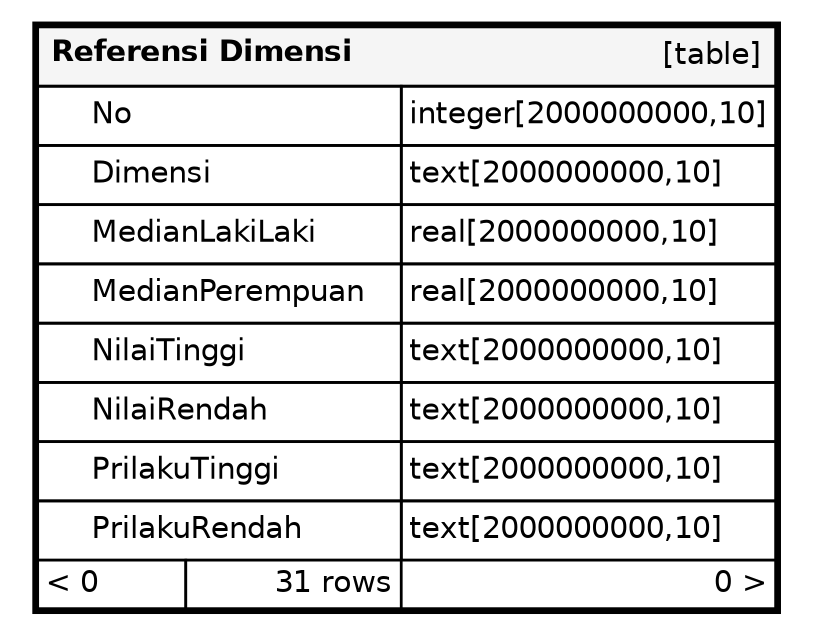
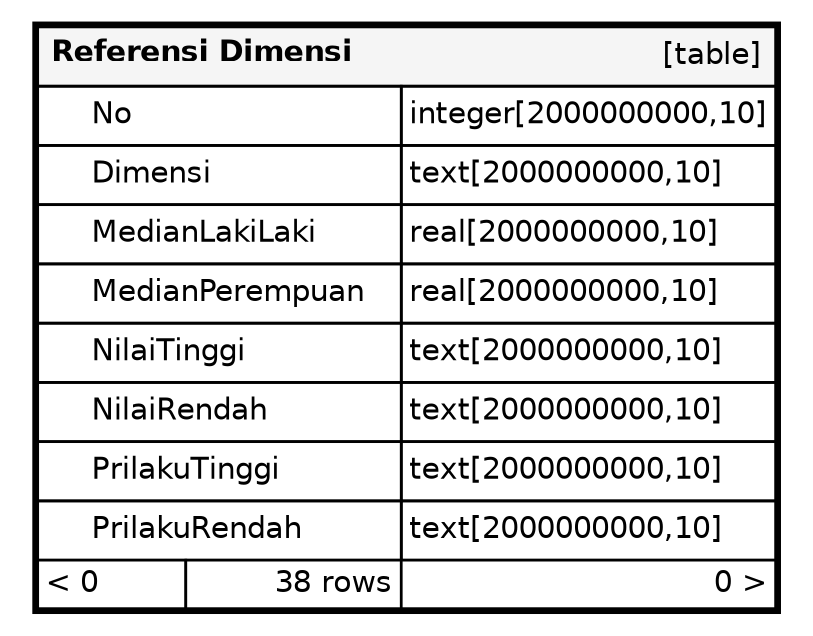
  digraph {
    bgcolor="#ffffff"
    fontname=Helvetica
    fontsize=11
    nodesep=0.18
    rankdir=RL
    ranksep=0.46
    ration=compress
-   n1 [fontname=Helvetica fontsize=11 label=<     <TABLE BORDER="2" CELLBORDER="1" CELLSPACING="0" BGCOLOR="#ffffff">       <TR><TD COLSPAN="4"  BGCOLOR="#f5f5f5"><TABLE BORDER="0" CELLSPACING="0"><TR><TD ALIGN="LEFT"><B>Referensi Dimensi</B></TD><TD ALIGN="RIGHT">[table]</TD></TR></TABLE></TD></TR>       <TR><TD PORT="No" COLSPAN="2" ALIGN="LEFT"><TABLE BORDER="0" CELLSPACING="0" ALIGN="LEFT"><TR ALIGN="LEFT"><TD ALIGN="LEFT" FIXEDSIZE="TRUE" WIDTH="15" HEIGHT="16"></TD><TD ALIGN="LEFT" FIXEDSIZE="TRUE" WIDTH="114" HEIGHT="16">No</TD></TR></TABLE></TD><TD PORT="No.type" ALIGN="LEFT">integer[2000000000,10]</TD></TR>       <TR><TD PORT="Dimensi" COLSPAN="2" ALIGN="LEFT"><TABLE BORDER="0" CELLSPACING="0" ALIGN="LEFT"><TR ALIGN="LEFT"><TD ALIGN="LEFT" FIXEDSIZE="TRUE" WIDTH="15" HEIGHT="16"></TD><TD ALIGN="LEFT" FIXEDSIZE="TRUE" WIDTH="114" HEIGHT="16">Dimensi</TD></TR></TABLE></TD><TD PORT="Dimensi.type" ALIGN="LEFT">text[2000000000,10]</TD></TR>       <TR><TD PORT="MedianLakiLaki" COLSPAN="2" ALIGN="LEFT"><TABLE BORDER="0" CELLSPACING="0" ALIGN="LEFT"><TR ALIGN="LEFT"><TD ALIGN="LEFT" FIXEDSIZE="TRUE" WIDTH="15" HEIGHT="16"></TD><TD ALIGN="LEFT" FIXEDSIZE="TRUE" WIDTH="114" HEIGHT="16">MedianLakiLaki</TD></TR></TABLE></TD><TD PORT="MedianLakiLaki.type" ALIGN="LEFT">real[2000000000,10]</TD></TR>       <TR><TD PORT="MedianPerempuan" COLSPAN="2" ALIGN="LEFT"><TABLE BORDER="0" CELLSPACING="0" ALIGN="LEFT"><TR ALIGN="LEFT"><TD ALIGN="LEFT" FIXEDSIZE="TRUE" WIDTH="15" HEIGHT="16"></TD><TD ALIGN="LEFT" FIXEDSIZE="TRUE" WIDTH="114" HEIGHT="16">MedianPerempuan</TD></TR></TABLE></TD><TD PORT="MedianPerempuan.type" ALIGN="LEFT">real[2000000000,10]</TD></TR>       <TR><TD PORT="NilaiTinggi" COLSPAN="2" ALIGN="LEFT"><TABLE BORDER="0" CELLSPACING="0" ALIGN="LEFT"><TR ALIGN="LEFT"><TD ALIGN="LEFT" FIXEDSIZE="TRUE" WIDTH="15" HEIGHT="16"></TD><TD ALIGN="LEFT" FIXEDSIZE="TRUE" WIDTH="114" HEIGHT="16">NilaiTinggi</TD></TR></TABLE></TD><TD PORT="NilaiTinggi.type" ALIGN="LEFT">text[2000000000,10]</TD></TR>       <TR><TD PORT="NilaiRendah" COLSPAN="2" ALIGN="LEFT"><TABLE BORDER="0" CELLSPACING="0" ALIGN="LEFT"><TR ALIGN="LEFT"><TD ALIGN="LEFT" FIXEDSIZE="TRUE" WIDTH="15" HEIGHT="16"></TD><TD ALIGN="LEFT" FIXEDSIZE="TRUE" WIDTH="114" HEIGHT="16">NilaiRendah</TD></TR></TABLE></TD><TD PORT="NilaiRendah.type" ALIGN="LEFT">text[2000000000,10]</TD></TR>       <TR><TD PORT="PrilakuTinggi" COLSPAN="2" ALIGN="LEFT"><TABLE BORDER="0" CELLSPACING="0" ALIGN="LEFT"><TR ALIGN="LEFT"><TD ALIGN="LEFT" FIXEDSIZE="TRUE" WIDTH="15" HEIGHT="16"></TD><TD ALIGN="LEFT" FIXEDSIZE="TRUE" WIDTH="114" HEIGHT="16">PrilakuTinggi</TD></TR></TABLE></TD><TD PORT="PrilakuTinggi.type" ALIGN="LEFT">text[2000000000,10]</TD></TR>       <TR><TD PORT="PrilakuRendah" COLSPAN="2" ALIGN="LEFT"><TABLE BORDER="0" CELLSPACING="0" ALIGN="LEFT"><TR ALIGN="LEFT"><TD ALIGN="LEFT" FIXEDSIZE="TRUE" WIDTH="15" HEIGHT="16"></TD><TD ALIGN="LEFT" FIXEDSIZE="TRUE" WIDTH="114" HEIGHT="16">PrilakuRendah</TD></TR></TABLE></TD><TD PORT="PrilakuRendah.type" ALIGN="LEFT">text[2000000000,10]</TD></TR>       <TR><TD ALIGN="LEFT" BGCOLOR="#ffffff">&lt; 0</TD><TD ALIGN="RIGHT" BGCOLOR="#ffffff">31 rows</TD><TD ALIGN="RIGHT" BGCOLOR="#ffffff">0 &gt;</TD></TR>     </TABLE>> shape=plaintext]
+   n1 [fontname=Helvetica fontsize=11 label=<     <TABLE BORDER="2" CELLBORDER="1" CELLSPACING="0" BGCOLOR="#ffffff">       <TR><TD COLSPAN="4"  BGCOLOR="#f5f5f5"><TABLE BORDER="0" CELLSPACING="0"><TR><TD ALIGN="LEFT"><B>Referensi Dimensi</B></TD><TD ALIGN="RIGHT">[table]</TD></TR></TABLE></TD></TR>       <TR><TD PORT="No" COLSPAN="2" ALIGN="LEFT"><TABLE BORDER="0" CELLSPACING="0" ALIGN="LEFT"><TR ALIGN="LEFT"><TD ALIGN="LEFT" FIXEDSIZE="TRUE" WIDTH="15" HEIGHT="16"></TD><TD ALIGN="LEFT" FIXEDSIZE="TRUE" WIDTH="114" HEIGHT="16">No</TD></TR></TABLE></TD><TD PORT="No.type" ALIGN="LEFT">integer[2000000000,10]</TD></TR>       <TR><TD PORT="Dimensi" COLSPAN="2" ALIGN="LEFT"><TABLE BORDER="0" CELLSPACING="0" ALIGN="LEFT"><TR ALIGN="LEFT"><TD ALIGN="LEFT" FIXEDSIZE="TRUE" WIDTH="15" HEIGHT="16"></TD><TD ALIGN="LEFT" FIXEDSIZE="TRUE" WIDTH="114" HEIGHT="16">Dimensi</TD></TR></TABLE></TD><TD PORT="Dimensi.type" ALIGN="LEFT">text[2000000000,10]</TD></TR>       <TR><TD PORT="MedianLakiLaki" COLSPAN="2" ALIGN="LEFT"><TABLE BORDER="0" CELLSPACING="0" ALIGN="LEFT"><TR ALIGN="LEFT"><TD ALIGN="LEFT" FIXEDSIZE="TRUE" WIDTH="15" HEIGHT="16"></TD><TD ALIGN="LEFT" FIXEDSIZE="TRUE" WIDTH="114" HEIGHT="16">MedianLakiLaki</TD></TR></TABLE></TD><TD PORT="MedianLakiLaki.type" ALIGN="LEFT">real[2000000000,10]</TD></TR>       <TR><TD PORT="MedianPerempuan" COLSPAN="2" ALIGN="LEFT"><TABLE BORDER="0" CELLSPACING="0" ALIGN="LEFT"><TR ALIGN="LEFT"><TD ALIGN="LEFT" FIXEDSIZE="TRUE" WIDTH="15" HEIGHT="16"></TD><TD ALIGN="LEFT" FIXEDSIZE="TRUE" WIDTH="114" HEIGHT="16">MedianPerempuan</TD></TR></TABLE></TD><TD PORT="MedianPerempuan.type" ALIGN="LEFT">real[2000000000,10]</TD></TR>       <TR><TD PORT="NilaiTinggi" COLSPAN="2" ALIGN="LEFT"><TABLE BORDER="0" CELLSPACING="0" ALIGN="LEFT"><TR ALIGN="LEFT"><TD ALIGN="LEFT" FIXEDSIZE="TRUE" WIDTH="15" HEIGHT="16"></TD><TD ALIGN="LEFT" FIXEDSIZE="TRUE" WIDTH="114" HEIGHT="16">NilaiTinggi</TD></TR></TABLE></TD><TD PORT="NilaiTinggi.type" ALIGN="LEFT">text[2000000000,10]</TD></TR>       <TR><TD PORT="NilaiRendah" COLSPAN="2" ALIGN="LEFT"><TABLE BORDER="0" CELLSPACING="0" ALIGN="LEFT"><TR ALIGN="LEFT"><TD ALIGN="LEFT" FIXEDSIZE="TRUE" WIDTH="15" HEIGHT="16"></TD><TD ALIGN="LEFT" FIXEDSIZE="TRUE" WIDTH="114" HEIGHT="16">NilaiRendah</TD></TR></TABLE></TD><TD PORT="NilaiRendah.type" ALIGN="LEFT">text[2000000000,10]</TD></TR>       <TR><TD PORT="PrilakuTinggi" COLSPAN="2" ALIGN="LEFT"><TABLE BORDER="0" CELLSPACING="0" ALIGN="LEFT"><TR ALIGN="LEFT"><TD ALIGN="LEFT" FIXEDSIZE="TRUE" WIDTH="15" HEIGHT="16"></TD><TD ALIGN="LEFT" FIXEDSIZE="TRUE" WIDTH="114" HEIGHT="16">PrilakuTinggi</TD></TR></TABLE></TD><TD PORT="PrilakuTinggi.type" ALIGN="LEFT">text[2000000000,10]</TD></TR>       <TR><TD PORT="PrilakuRendah" COLSPAN="2" ALIGN="LEFT"><TABLE BORDER="0" CELLSPACING="0" ALIGN="LEFT"><TR ALIGN="LEFT"><TD ALIGN="LEFT" FIXEDSIZE="TRUE" WIDTH="15" HEIGHT="16"></TD><TD ALIGN="LEFT" FIXEDSIZE="TRUE" WIDTH="114" HEIGHT="16">PrilakuRendah</TD></TR></TABLE></TD><TD PORT="PrilakuRendah.type" ALIGN="LEFT">text[2000000000,10]</TD></TR>       <TR><TD ALIGN="LEFT" BGCOLOR="#ffffff">&lt; 0</TD><TD ALIGN="RIGHT" BGCOLOR="#ffffff">38 rows</TD><TD ALIGN="RIGHT" BGCOLOR="#ffffff">0 &gt;</TD></TR>     </TABLE>> shape=plaintext]
  }
